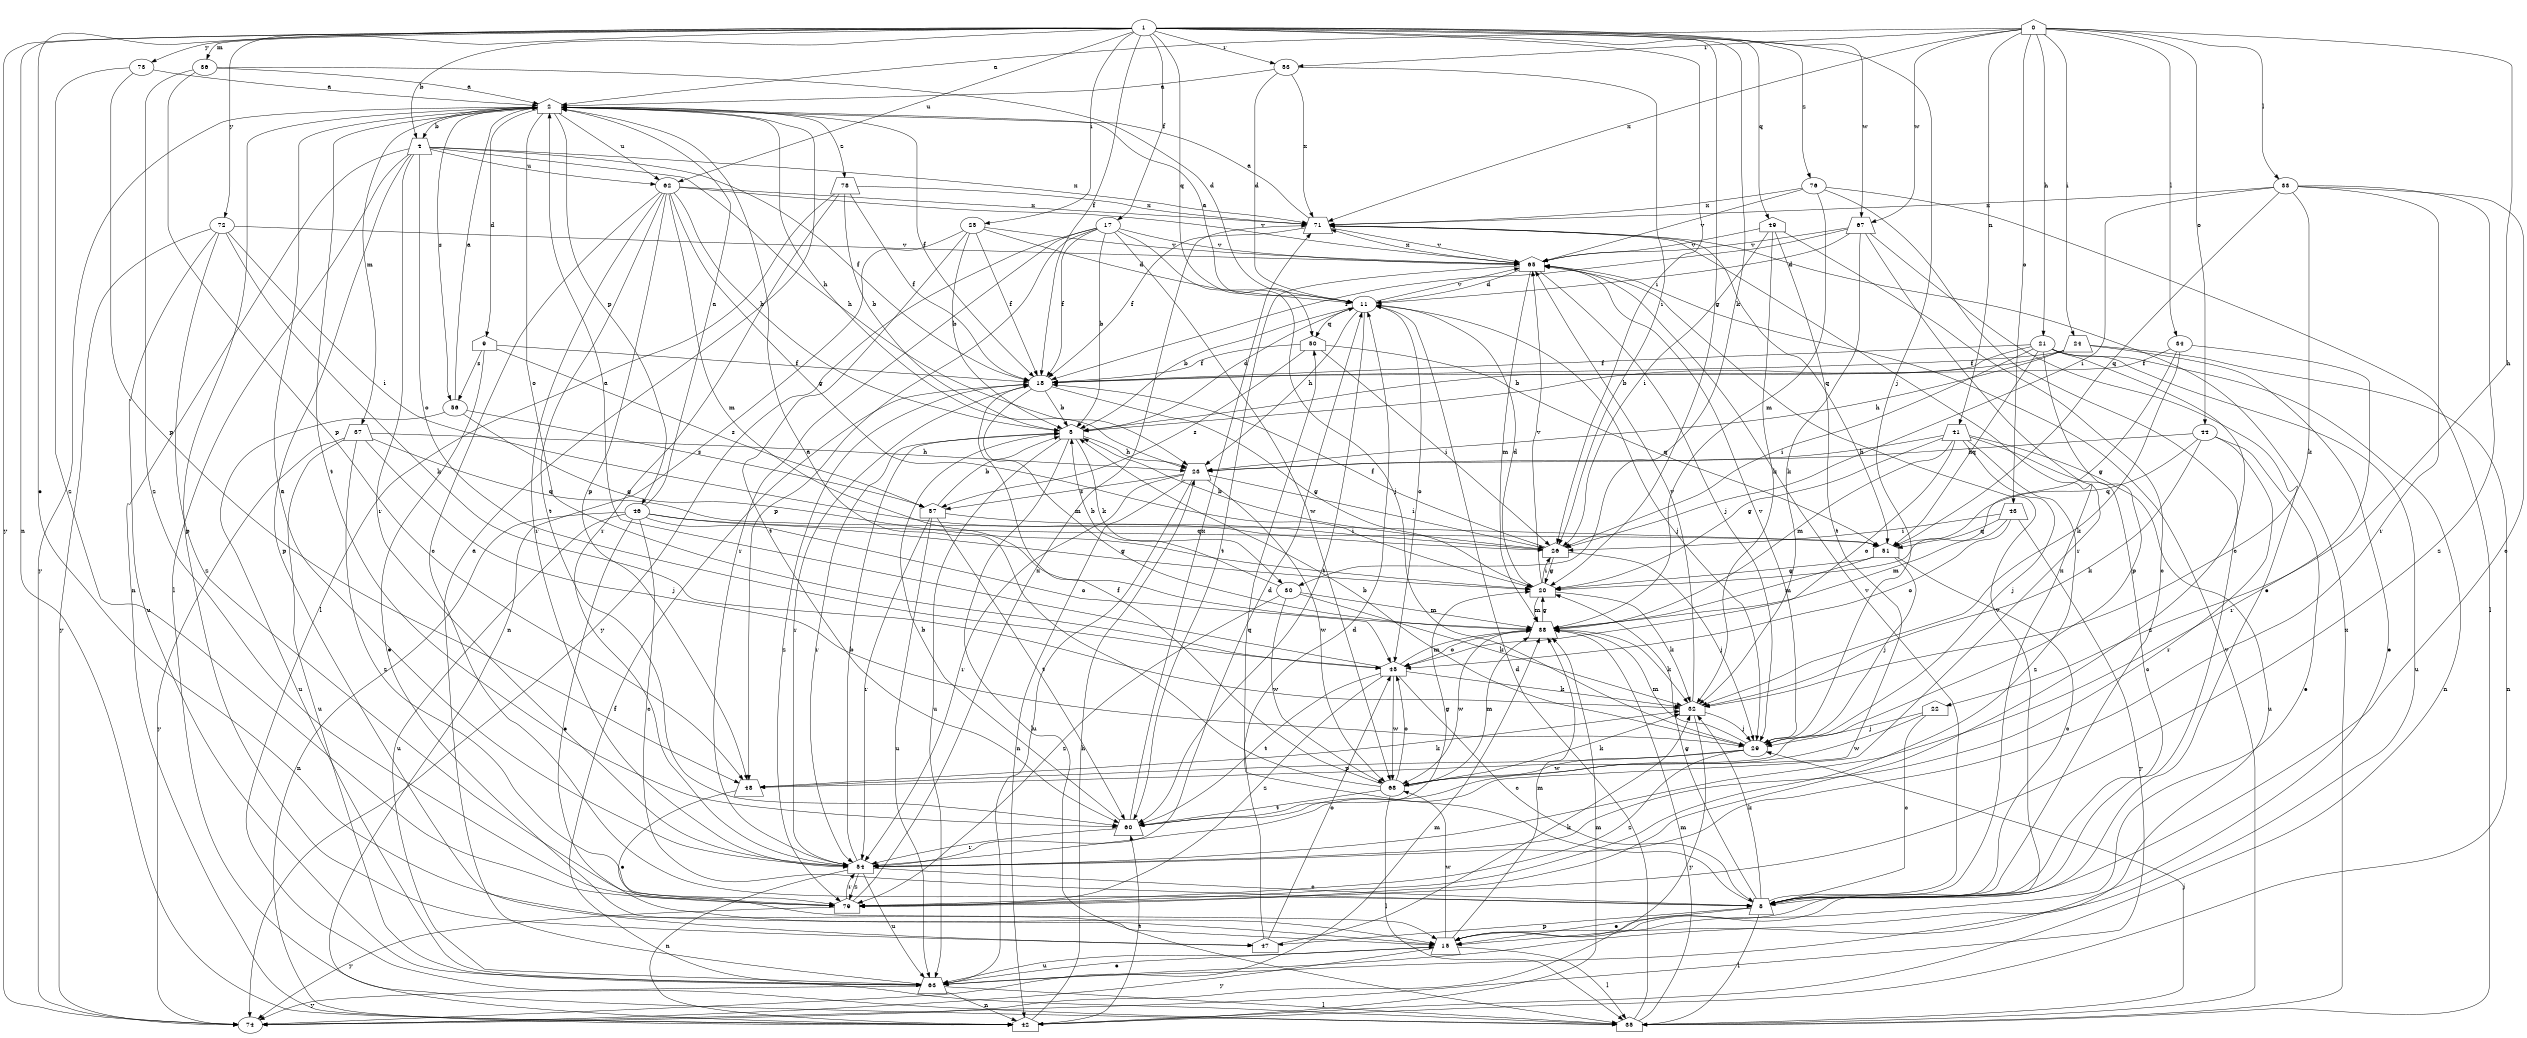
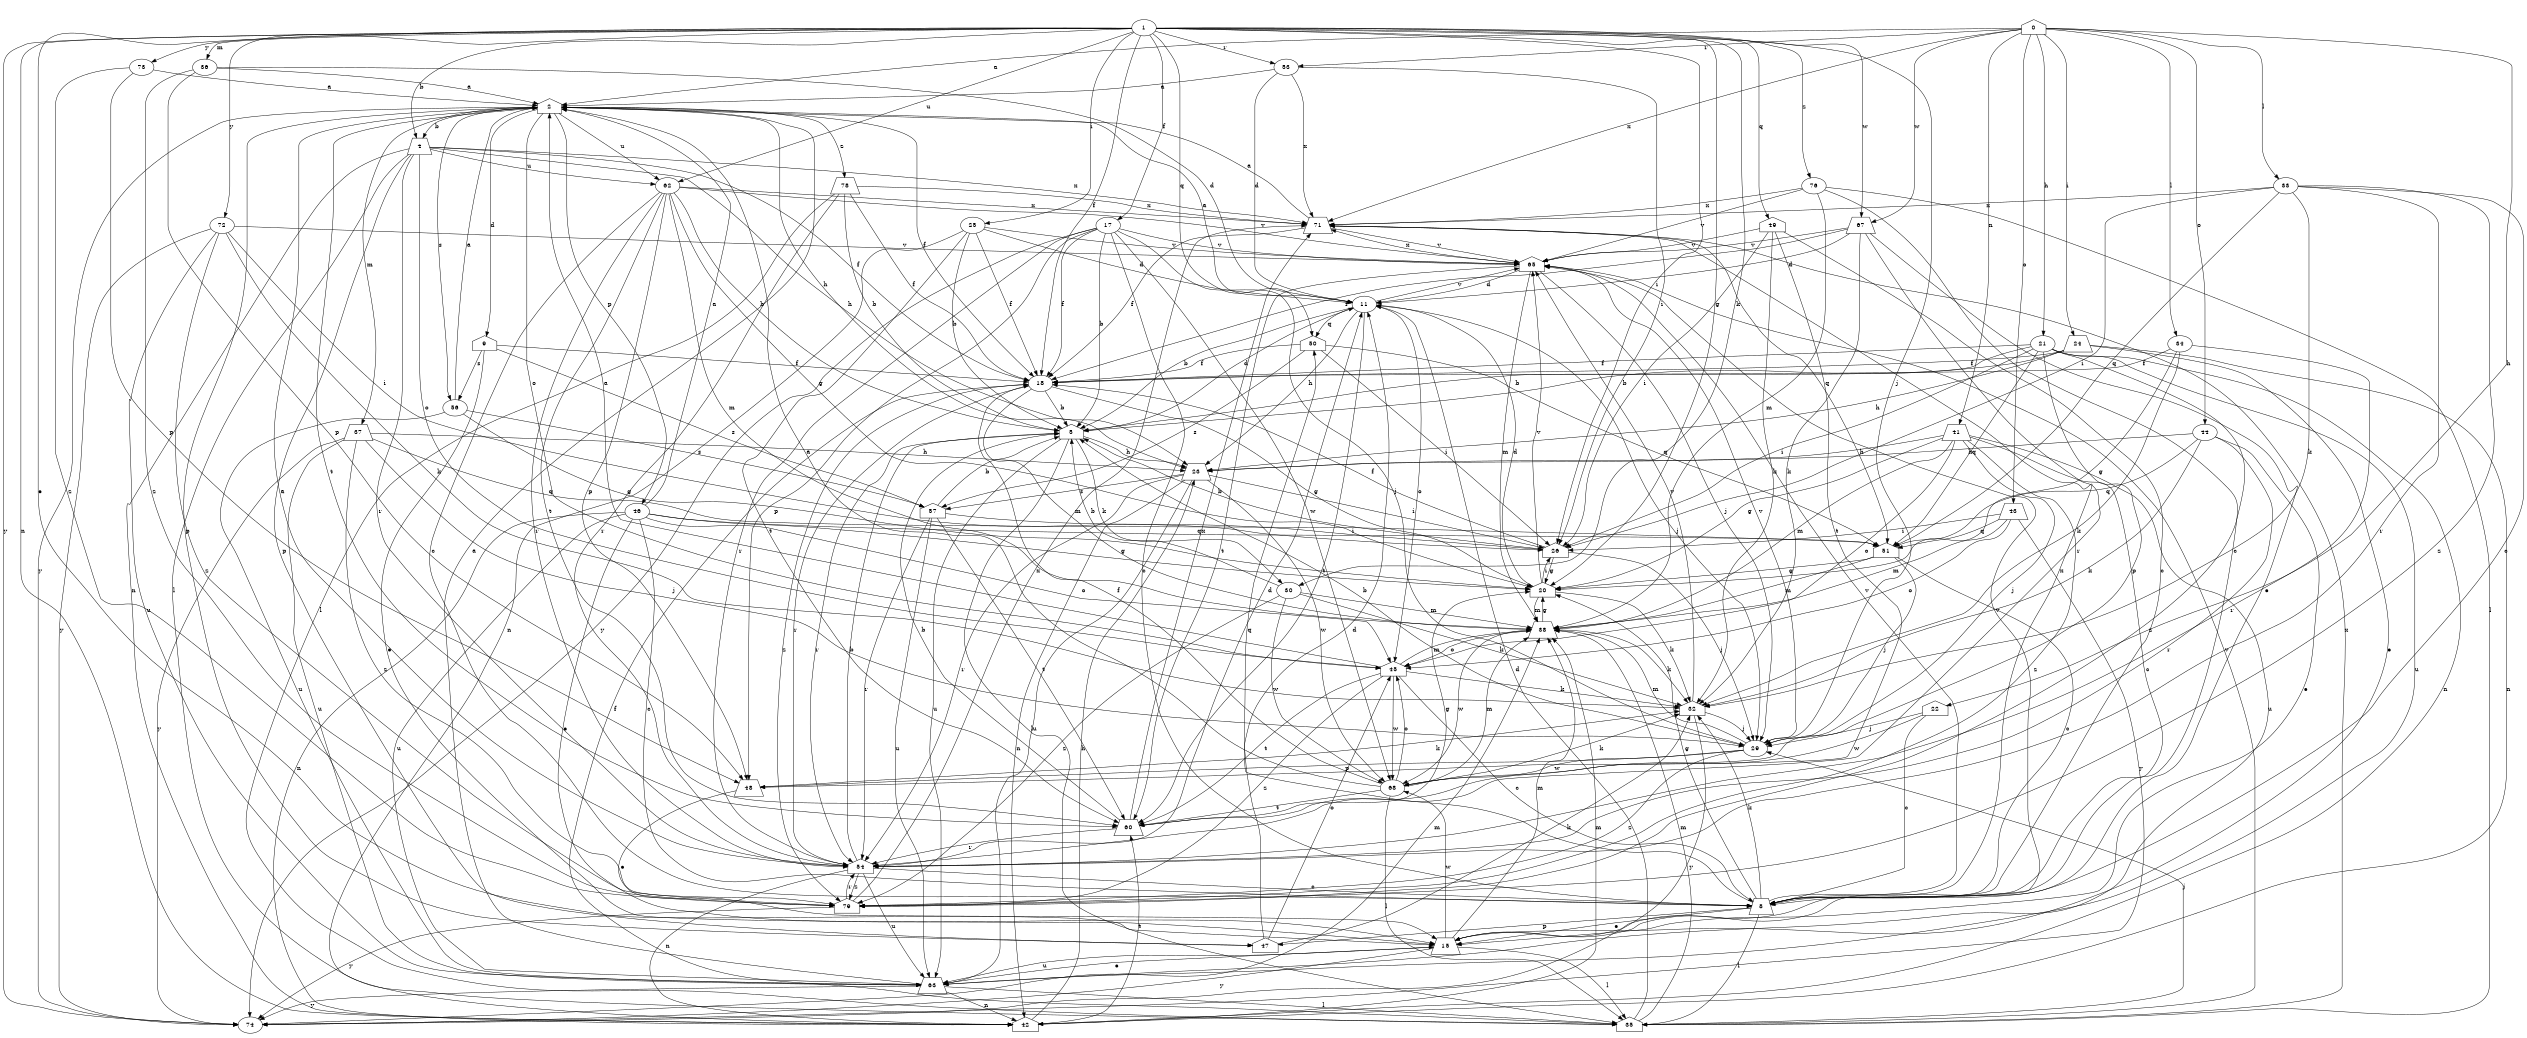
  strict digraph {
    node [shape=ellipse]
    0 [shape=house]
    2 [shape=house]
    21
    22 [shape=house]
    24 [shape=trapezium]
    33
    34
    41 [shape=trapezium]
    43 [shape=trapezium]
    44
    53
    67 [shape=trapezium]
    71 [shape=trapezium]
    4 [shape=trapezium]
    18
    62
    74
    9 [shape=house]
    23 [shape=trapezium]
    37 [shape=trapezium]
    45 [shape=house]
    46
    47 [shape=house]
    56
    60 [shape=trapezium]
    78 [shape=trapezium]
    26 [shape=house]
    42 [shape=house]
    5 [shape=house]
    63 [shape=trapezium]
    48 [shape=trapezium]
    79 [shape=house]
    51 [shape=house]
    29
    8 [shape=trapezium]
    68
    15 [shape=trapezium]
    54 [shape=house]
    32 [shape=house]
    20 [shape=house]
    38 [shape=trapezium]
    11
    65 [shape=house]
    1
    17
    25
    30
    36
    49 [shape=house]
    50 [shape=house]
    72
    73
    76
    35 [shape=house]
    57 [shape=house]
    0 -> 2 [label=a]
    0 -> 21 [label=h]
    0 -> 22 [label=h]
    0 -> 24 [label=i]
    0 -> 33 [label=l]
    0 -> 34 [label=l]
    0 -> 41 [label=n]
    0 -> 43 [label=o]
    0 -> 44 [label=o]
    0 -> 53 [label=r]
    0 -> 67 [label=w]
    0 -> 71 [label=x]
    2 -> 4 [label=b]
    2 -> 18 [label=f]
    2 -> 62 [label=u]
    2 -> 74 [label=y]
    2 -> 9 [label=d]
    2 -> 23 [label=h]
    2 -> 37 [label=m]
    2 -> 45 [label=o]
    2 -> 46 [label=p]
    2 -> 47 [label=p]
    2 -> 56 [label=s]
    2 -> 60 [label=t]
    2 -> 78 [label=z]
    21 -> 18 [label=f]
    21 -> 26 [label=i]
    21 -> 42 [label=n]
    21 -> 5 [label=b]
    21 -> 63 [label=u]
    21 -> 48 [label=p]
    21 -> 79 [label=z]
    21 -> 51 [label=q]
    22 -> 29 [label=j]
    22 -> 8 [label=c]
    22 -> 68 [label=w]
    24 -> 18 [label=f]
    24 -> 23 [label=h]
    24 -> 42 [label=n]
    24 -> 5 [label=b]
    24 -> 15 [label=e]
    33 -> 71 [label=x]
    33 -> 26 [label=i]
    33 -> 79 [label=z]
    33 -> 51 [label=q]
    33 -> 8 [label=c]
    33 -> 54 [label=r]
    33 -> 32 [label=k]
    34 -> 18 [label=f]
    34 -> 54 [label=r]
    34 -> 32 [label=k]
    34 -> 20 [label=g]
    41 -> 23 [label=h]
    41 -> 45 [label=o]
    41 -> 63 [label=u]
    41 -> 79 [label=z]
    41 -> 29 [label=j]
    41 -> 8 [label=c]
    41 -> 20 [label=g]
    41 -> 38 [label=m]
    43 -> 74 [label=y]
    43 -> 45 [label=o]
    43 -> 26 [label=i]
    43 -> 51 [label=q]
    43 -> 38 [label=m]
    44 -> 23 [label=h]
    44 -> 51 [label=q]
    44 -> 15 [label=e]
    44 -> 54 [label=r]
    44 -> 32 [label=k]
    53 -> 2 [label=a]
    53 -> 71 [label=x]
    53 -> 26 [label=i]
    53 -> 11 [label=d]
    67 -> 18 [label=f]
    67 -> 15 [label=e]
    67 -> 54 [label=r]
    67 -> 32 [label=k]
    67 -> 11 [label=d]
    67 -> 65 [label=v]
    71 -> 2 [label=a]
    71 -> 18 [label=f]
    71 -> 51 [label=q]
    71 -> 65 [label=v]
    4 -> 71 [label=x]
    4 -> 18 [label=f]
    4 -> 62 [label=u]
    4 -> 23 [label=h]
    4 -> 45 [label=o]
    4 -> 47 [label=p]
    4 -> 42 [label=n]
    4 -> 54 [label=r]
    4 -> 35 [label=l]
    18 -> 5 [label=b]
    18 -> 79 [label=z]
    18 -> 54 [label=r]
    18 -> 20 [label=g]
    18 -> 38 [label=m]
    62 -> 71 [label=x]
    62 -> 60 [label=t]
    62 -> 5 [label=b]
    62 -> 48 [label=p]
    62 -> 8 [label=c]
    62 -> 54 [label=r]
    62 -> 20 [label=g]
    62 -> 38 [label=m]
    62 -> 65 [label=v]
    74 -> 38 [label=m]
    9 -> 18 [label=f]
    9 -> 56 [label=s]
    9 -> 15 [label=e]
    9 -> 57 [label=s]
    23 -> 26 [label=i]
    23 -> 42 [label=n]
    23 -> 63 [label=u]
    23 -> 68 [label=w]
    23 -> 54 [label=r]
    23 -> 57 [label=s]
    37 -> 74 [label=y]
    37 -> 23 [label=h]
    37 -> 63 [label=u]
    37 -> 79 [label=z]
    37 -> 51 [label=q]
    37 -> 29 [label=j]
    45 -> 2 [label=a]
    45 -> 60 [label=t]
    45 -> 79 [label=z]
    45 -> 8 [label=c]
    45 -> 68 [label=w]
    45 -> 32 [label=k]
    45 -> 38 [label=m]
    46 -> 2 [label=a]
    46 -> 45 [label=o]
    46 -> 42 [label=n]
    46 -> 63 [label=u]
    46 -> 51 [label=q]
    46 -> 8 [label=c]
    46 -> 15 [label=e]
    46 -> 20 [label=g]
    47 -> 45 [label=o]
    47 -> 32 [label=k]
    47 -> 11 [label=d]
    56 -> 2 [label=a]
    56 -> 63 [label=u]
    56 -> 20 [label=g]
    56 -> 57 [label=s]
    60 -> 71 [label=x]
    60 -> 5 [label=b]
    60 -> 54 [label=r]
    60 -> 20 [label=g]
    78 -> 71 [label=x]
    78 -> 18 [label=f]
    78 -> 5 [label=b]
    78 -> 54 [label=r]
    78 -> 35 [label=l]
    26 -> 18 [label=f]
    26 -> 5 [label=b]
    26 -> 29 [label=j]
    26 -> 20 [label=g]
    42 -> 23 [label=h]
    42 -> 60 [label=t]
    42 -> 38 [label=m]
    5 -> 23 [label=h]
    5 -> 63 [label=u]
    5 -> 54 [label=r]
    5 -> 11 [label=d]
    5 -> 30 [label=k]
    5 -> 35 [label=l]
    63 -> 2 [label=a]
    63 -> 74 [label=y]
    63 -> 42 [label=n]
    63 -> 15 [label=e]
    63 -> 35 [label=l]
    48 -> 15 [label=e]
    48 -> 32 [label=k]
    79 -> 71 [label=x]
    79 -> 74 [label=y]
    79 -> 54 [label=r]
    51 -> 29 [label=j]
    51 -> 8 [label=c]
    51 -> 20 [label=g]
    51 -> 38 [label=m]
    29 -> 5 [label=b]
    29 -> 48 [label=p]
    29 -> 79 [label=z]
    29 -> 68 [label=w]
    29 -> 38 [label=m]
    29 -> 65 [label=v]
    8 -> 71 [label=x]
    8 -> 47 [label=p]
    8 -> 15 [label=e]
    8 -> 32 [label=k]
    8 -> 20 [label=g]
    8 -> 65 [label=v]
    8 -> 50 [label=q]
    8 -> 35 [label=l]
    68 -> 2 [label=a]
    68 -> 18 [label=f]
    68 -> 45 [label=o]
    68 -> 60 [label=t]
    68 -> 32 [label=k]
    68 -> 38 [label=m]
    68 -> 35 [label=l]
    15 -> 74 [label=y]
    15 -> 63 [label=u]
    15 -> 68 [label=w]
    15 -> 38 [label=m]
    15 -> 65 [label=v]
    15 -> 35 [label=l]
    54 -> 2 [label=a]
    54 -> 42 [label=n]
    54 -> 5 [label=b]
    54 -> 63 [label=u]
    54 -> 79 [label=z]
    54 -> 8 [label=c]
    54 -> 11 [label=d]
    32 -> 74 [label=y]
    32 -> 29 [label=j]
    32 -> 65 [label=v]
    20 -> 26 [label=i]
    20 -> 32 [label=k]
    20 -> 38 [label=m]
    20 -> 11 [label=d]
    20 -> 65 [label=v]
    38 -> 45 [label=o]
    38 -> 68 [label=w]
    38 -> 32 [label=k]
    38 -> 20 [label=g]
    11 -> 2 [label=a]
    11 -> 23 [label=h]
    11 -> 45 [label=o]
    11 -> 60 [label=t]
    11 -> 5 [label=b]
    11 -> 29 [label=j]
    11 -> 65 [label=v]
    11 -> 50 [label=q]
    65 -> 71 [label=x]
    65 -> 60 [label=t]
    65 -> 29 [label=j]
    65 -> 38 [label=m]
    65 -> 11 [label=d]
    1 -> 53 [label=r]
    1 -> 67 [label=w]
    1 -> 4 [label=b]
    1 -> 18 [label=f]
    1 -> 62 [label=u]
    1 -> 74 [label=y]
    1 -> 26 [label=i]
    1 -> 42 [label=n]
    1 -> 29 [label=j]
    1 -> 15 [label=e]
    1 -> 20 [label=g]
    1 -> 17 [label=f]
    1 -> 25 [label=i]
    1 -> 30 [label=k]
    1 -> 36 [label=m]
    1 -> 49 [label=q]
    1 -> 50 [label=q]
    1 -> 72 [label=y]
    1 -> 73 [label=y]
    1 -> 76 [label=z]
    17 -> 18 [label=f]
    17 -> 74 [label=y]
    17 -> 5 [label=b]
    17 -> 48 [label=p]
    17 -> 29 [label=j]
+   17 -> 8 [label=c]
    17 -> 68 [label=w]
    17 -> 54 [label=r]
    17 -> 65 [label=v]
    25 -> 18 [label=f]
    25 -> 60 [label=t]
    25 -> 42 [label=n]
    25 -> 5 [label=b]
    25 -> 11 [label=d]
    25 -> 65 [label=v]
    30 -> 5 [label=b]
    30 -> 79 [label=z]
    30 -> 68 [label=w]
    30 -> 32 [label=k]
    30 -> 38 [label=m]
    36 -> 2 [label=a]
    36 -> 48 [label=p]
    36 -> 79 [label=z]
    36 -> 11 [label=d]
    49 -> 60 [label=t]
    49 -> 26 [label=i]
    49 -> 8 [label=c]
    49 -> 32 [label=k]
    49 -> 65 [label=v]
    50 -> 18 [label=f]
    50 -> 26 [label=i]
    50 -> 51 [label=q]
    50 -> 57 [label=s]
    72 -> 74 [label=y]
    72 -> 26 [label=i]
    72 -> 63 [label=u]
    72 -> 79 [label=z]
    72 -> 32 [label=k]
    72 -> 65 [label=v]
    73 -> 2 [label=a]
    73 -> 48 [label=p]
    73 -> 79 [label=z]
    76 -> 71 [label=x]
    76 -> 8 [label=c]
    76 -> 38 [label=m]
    76 -> 65 [label=v]
    76 -> 35 [label=l]
    35 -> 71 [label=x]
    35 -> 18 [label=f]
    35 -> 29 [label=j]
    35 -> 38 [label=m]
    35 -> 11 [label=d]
    35 -> 65 [label=v]
    57 -> 60 [label=t]
    57 -> 26 [label=i]
    57 -> 5 [label=b]
    57 -> 63 [label=u]
    57 -> 54 [label=r]
  }
